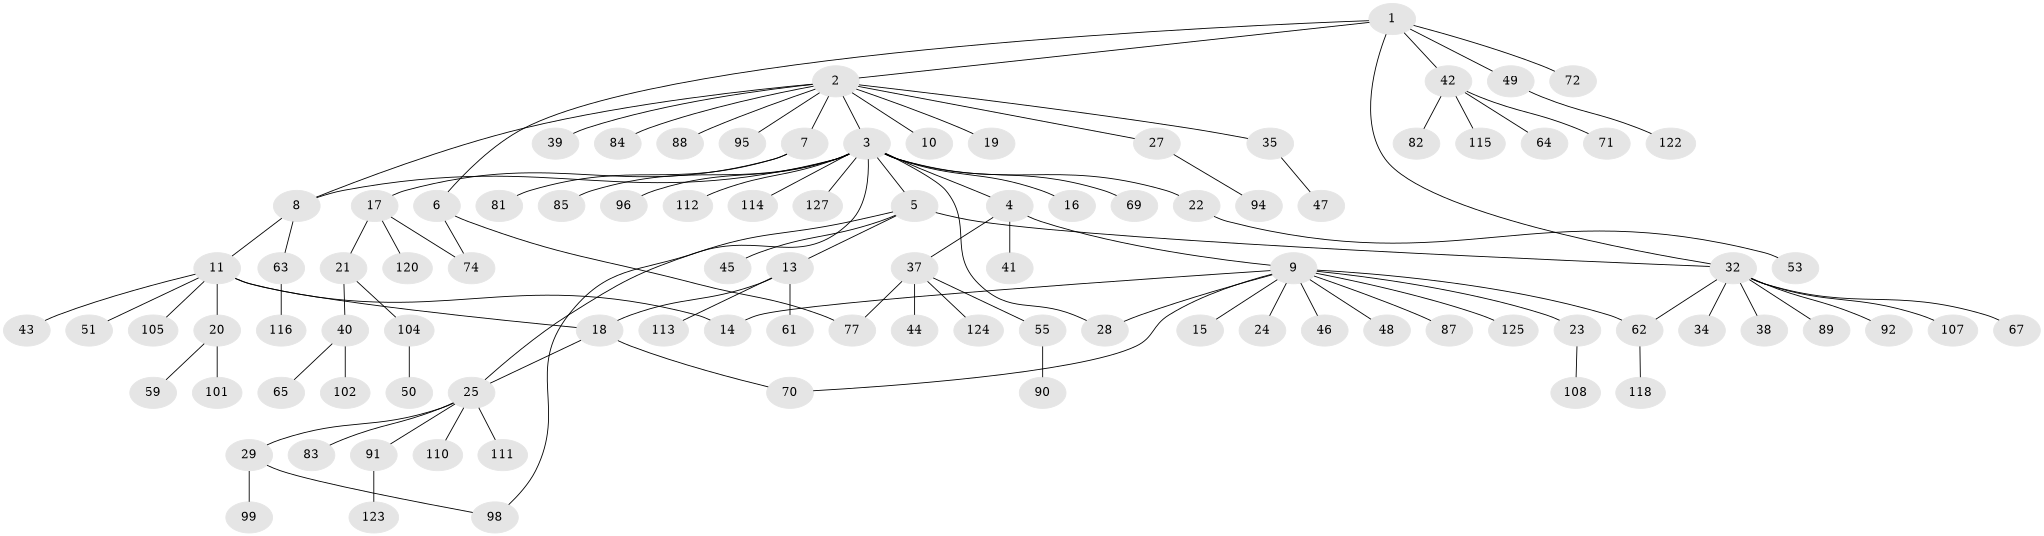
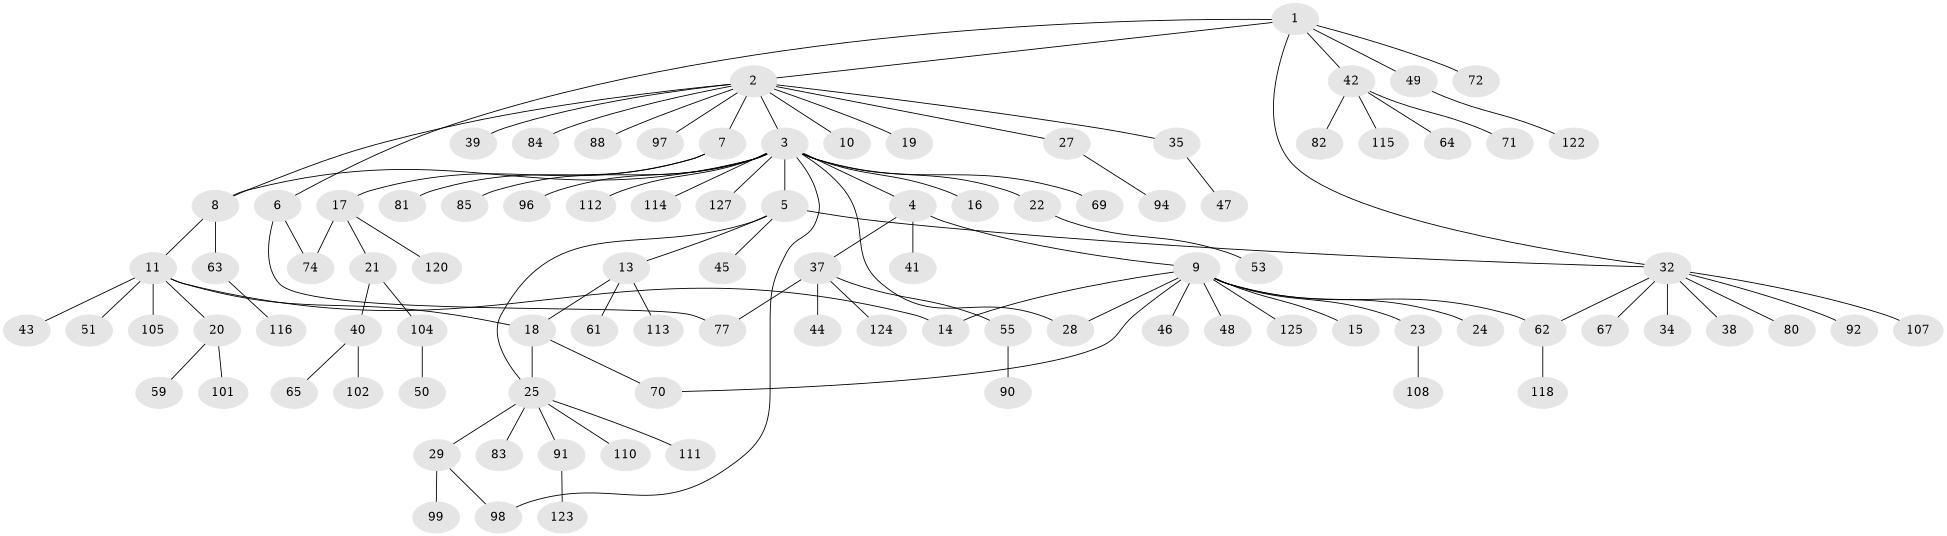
  graph {
    fontname="DejaVu Serif"
    node [color=gray90 fontname="DejaVu Serif" style=filled]
    edge [fontname="DejaVu Serif"]
    1 [super="+76"]
    2 [super="+121"]
    6
    32 [super="+56"]
    42 [super="+54"]
    49 [super="+66"]
    72
    3 [super="+33"]
    7
    8 [super="+30"]
    10
    19 [super="+36"]
    27
    35
    39
    84
    88
-   97 [label=95]
+   97
    74
    77 [super="+78"]
    62
    67 [super="+80"]
    34 [super="+93"]
    38
-   89
+   89 [label=80]
    92
    107 [super="+126"]
    64
    71
    82
    115
    122
    4
    5
    16
    22
    28
    69
    85
    96
    98
    112
    114
    127
    17 [super="+31"]
    81
    11 [super="+57"]
    63 [super="+79"]
    94
    47
    9 [super="+12"]
    37 [super="+75"]
    41
    13 [super="+26"]
    25 [super="+68"]
    45
    14 [super="+95"]
    15
    23 [super="+86"]
    24 [super="+109"]
    46
    48 [super="+60"]
    70
-   87
    125
    53
    44 [super="+106"]
    55
    124
    18 [super="+52"]
    61
    113
    29 [super="+73"]
    83
    91 [super="+103"]
    110
    111
    21 [super="+58"]
    120
    20
    43 [super="+100"]
    51
    105
    116
    108
    118
    59
    101
    40
    104
    65
    102 [super="+119"]
    50
    99 [super="+117"]
    123
    90
    1 -- 2
    1 -- 6
    1 -- 32
    1 -- 42
    1 -- 49
    1 -- 72
    2 -- 3
    2 -- 7
    2 -- 8
    2 -- 10
    2 -- 19
    2 -- 27
    2 -- 35
    2 -- 39
    2 -- 84
    2 -- 88
    2 -- 97
    6 -- 74
    6 -- 77
    32 -- 62
    32 -- 67
    32 -- 34
    32 -- 38
    32 -- 89
    32 -- 92
    32 -- 107
    42 -- 64
    42 -- 71
    42 -- 82
    42 -- 115
    49 -- 122
    3 -- 8
    3 -- 4
    3 -- 5
    3 -- 16
    3 -- 22
    3 -- 28
    3 -- 69
    3 -- 85
    3 -- 96
    3 -- 98
    3 -- 112
    3 -- 114
    3 -- 127
    7 -- 17
    7 -- 81
    8 -- 11
    8 -- 63
    27 -- 94
    35 -- 47
    62 -- 118
    4 -- 9
    4 -- 37
    4 -- 41
    5 -- 32
    5 -- 13
    5 -- 25
    5 -- 45
    22 -- 53
    17 -- 74
    17 -- 21
    17 -- 120
    11 -- 14
    11 -- 18
    11 -- 20
    11 -- 43
    11 -- 51
    11 -- 105
    63 -- 116
    9 -- 62
    9 -- 28
    9 -- 14
    9 -- 15
    9 -- 23
    9 -- 24
    9 -- 46
    9 -- 48
    9 -- 70
-   9 -- 87
    9 -- 125
    37 -- 77
    37 -- 44
    37 -- 55
    37 -- 124
    13 -- 18
    13 -- 61
    13 -- 113
    25 -- 29
    25 -- 83
    25 -- 91
    25 -- 110
    25 -- 111
    23 -- 108
    55 -- 90
    18 -- 25
    18 -- 70
    29 -- 98
    29 -- 99
    91 -- 123
    21 -- 40
    21 -- 104
    20 -- 59
    20 -- 101
    40 -- 65
    40 -- 102
    104 -- 50
  }
